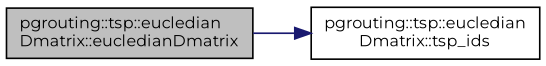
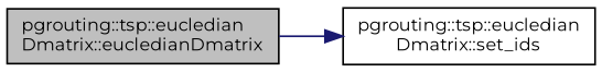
  digraph {
    rankdir=LR
    fontname=Montserrat
    node [color=black fontname=Montserrat fontsize=10 shape=record style=filled]
    n1 [fillcolor=grey75 fontcolor=black height=0.2 label="pgrouting::tsp::eucledian\lDmatrix::eucledianDmatrix" width=0.4]
-   n2 [fillcolor=white height=0.2 label="pgrouting::tsp::eucledian\lDmatrix::tsp_ids" width=0.4]
+   n2 [fillcolor=white height=0.2 label="pgrouting::tsp::eucledian\lDmatrix::set_ids" width=0.4]
    n1 -> n2 [color=midnightblue fontname=Montserrat fontsize=10 labelfontname=Helvetica labelfontsize=10 style=solid]
  }
